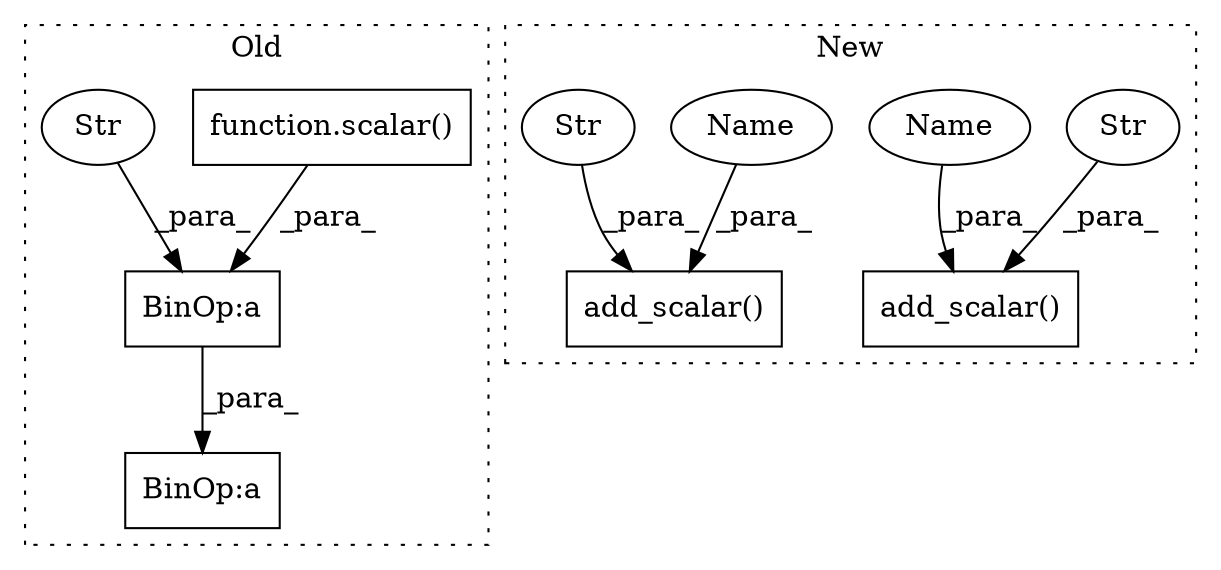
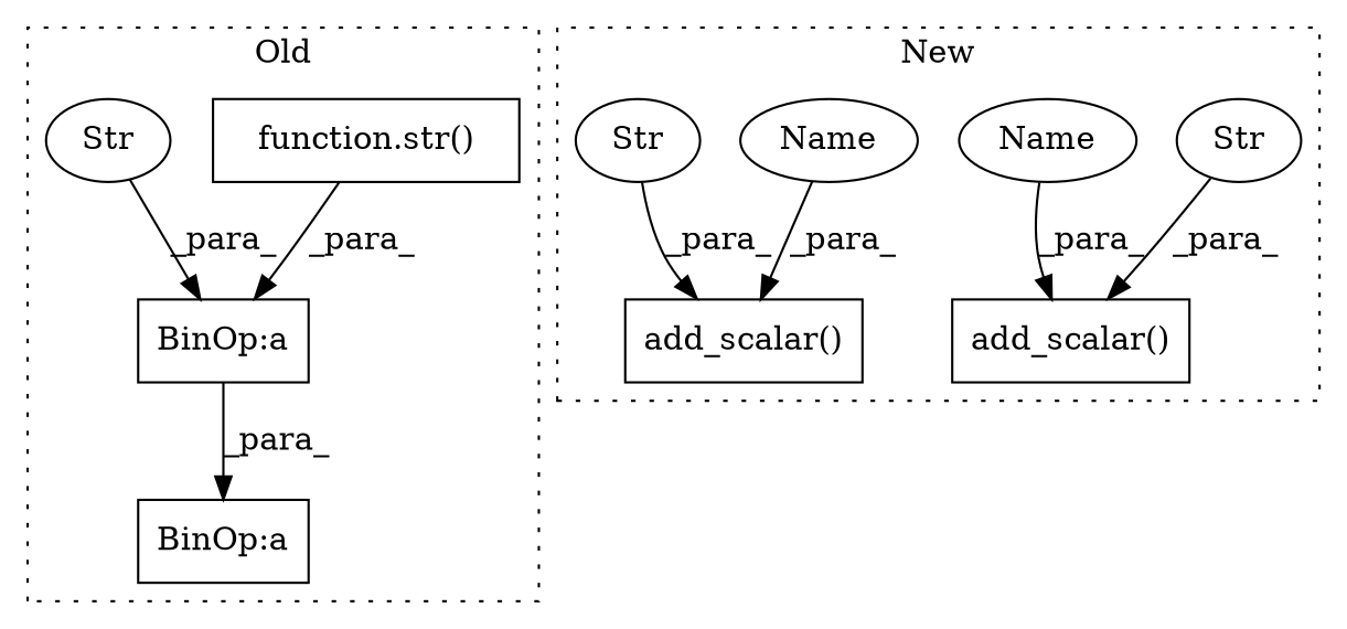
  digraph {
    node [a=75 l="23,1" s=764 shape=box]
-   n1 [l="4,1" label="function.scalar()" s="767,784"]
+   n1 [l="4,1" label="function.str()" s="767,784"]
    n2 [a=82 l=24 label="BinOp:a"]
    n3 [a=82 l=3 label="BinOp:a"]
    n4 [a=66 l=13 label=Str s=751 shape=ellipse]
    n5 [label="add_scalar()" s="1351,1401"]
    n6 [a=66 l=10 label=Str s=1374 shape=ellipse]
    n7 [label="add_scalar()" s="1298,1340"]
    n8 [a=66 l=6 label=Str s=1321 shape=ellipse]
    n9 [a=87 l=5 label=Name s=1396 shape=ellipse]
    n10 [a=87 l=5 label=Name s=1335 shape=ellipse]
    subgraph cluster_1 {
      label=Old
      style=dotted
      n1
      n2
      n3
      n4
    }
    subgraph cluster_2 {
      label=New
      style=dotted
      n5
      n6
      n7
      n8
      n9
      n10
    }
    n1 -> n3 [label=_para_]
    n3 -> n2 [label=_para_]
    n4 -> n3 [label=_para_]
    n6 -> n5 [label=_para_]
    n8 -> n7 [label=_para_]
    n9 -> n5 [label=_para_]
    n10 -> n7 [label=_para_]
  }
